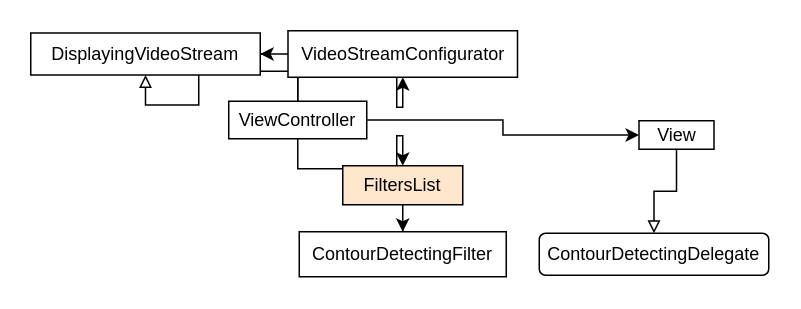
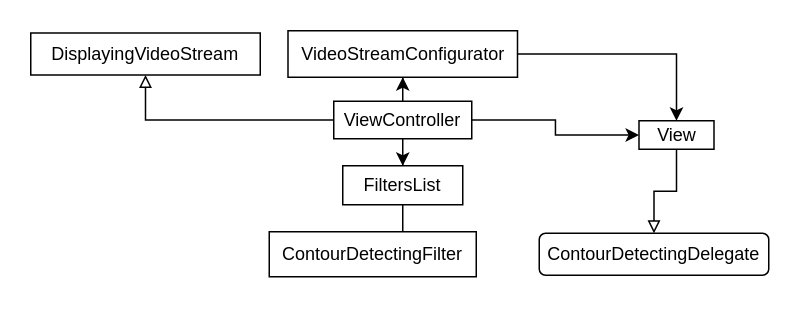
  <mxCell id="0" />
  <mxCell id="1" parent="0" />
  <mxCell id="2" value="" style="edgeStyle=orthogonalEdgeStyle;rounded=0;orthogonalLoop=1;jettySize=auto;html=1;" edge="1" parent="1" source="6" target="8"><mxGeometry relative="1" as="geometry" /></mxCell>
  <mxCell id="3" style="edgeStyle=orthogonalEdgeStyle;rounded=0;orthogonalLoop=1;jettySize=auto;html=1;entryX=0.5;entryY=1;entryDx=0;entryDy=0;" edge="1" parent="1" source="6" target="10"><mxGeometry relative="1" as="geometry" /></mxCell>
  <mxCell id="4" style="edgeStyle=orthogonalEdgeStyle;rounded=0;orthogonalLoop=1;jettySize=auto;html=1;" edge="1" parent="1" source="6" target="12"><mxGeometry relative="1" as="geometry" /></mxCell>
  <mxCell id="5" style="edgeStyle=orthogonalEdgeStyle;rounded=0;orthogonalLoop=1;jettySize=auto;html=1;endArrow=block;endFill=0;" edge="1" parent="1" source="6" target="15"><mxGeometry relative="1" as="geometry" /></mxCell>
- <mxCell id="6" value="ViewController" style="rounded=0;whiteSpace=wrap;html=1;" vertex="1" parent="1"><mxGeometry x="152" y="67" width="92" height="25" as="geometry" /></mxCell>
+ <mxCell id="6" value="ViewController" style="rounded=0;whiteSpace=wrap;html=1;" vertex="1" parent="1"><mxGeometry x="222" y="67" width="92" height="25" as="geometry" /></mxCell>
  <mxCell id="7" style="edgeStyle=orthogonalEdgeStyle;rounded=0;orthogonalLoop=1;jettySize=auto;html=1;endArrow=block;endFill=0;" edge="1" parent="1" source="8" target="14"><mxGeometry relative="1" as="geometry" /></mxCell>
  <mxCell id="8" value="View" style="rounded=0;whiteSpace=wrap;html=1;" vertex="1" parent="1"><mxGeometry x="425.5" y="80" width="50" height="19" as="geometry" /></mxCell>
- <mxCell id="9" style="edgeStyle=orthogonalEdgeStyle;rounded=0;orthogonalLoop=1;jettySize=auto;html=1;" edge="1" parent="1" source="10" target="15"><mxGeometry relative="1" as="geometry" /></mxCell>
+ <mxCell id="9" style="edgeStyle=orthogonalEdgeStyle;rounded=0;orthogonalLoop=1;jettySize=auto;html=1;" edge="1" parent="1" source="10" target="8"><mxGeometry relative="1" as="geometry" /></mxCell>
  <mxCell id="10" value="VideoStreamConfigurator" style="rounded=0;whiteSpace=wrap;html=1;" vertex="1" parent="1"><mxGeometry x="191.5" y="20" width="153" height="31" as="geometry" /></mxCell>
  <mxCell id="11" style="edgeStyle=orthogonalEdgeStyle;rounded=0;orthogonalLoop=1;jettySize=auto;html=1;" edge="1" parent="1" source="12" target="13"><mxGeometry relative="1" as="geometry" /></mxCell>
- <mxCell id="12" value="FiltersList" style="rounded=0;whiteSpace=wrap;html=1;fillColor=#ffe6cc;" vertex="1" parent="1"><mxGeometry x="228" y="110" width="80" height="26" as="geometry" /></mxCell>
- <mxCell id="13" value="ContourDetectingFilter" style="rounded=0;whiteSpace=wrap;html=1;" vertex="1" parent="1"><mxGeometry x="199" y="154" width="138" height="30" as="geometry" /></mxCell>
+ <mxCell id="12" value="FiltersList" style="rounded=0;whiteSpace=wrap;html=1;" vertex="1" parent="1"><mxGeometry x="228" y="110" width="80" height="26" as="geometry" /></mxCell>
+ <mxCell id="13" value="ContourDetectingFilter" style="rounded=0;whiteSpace=wrap;html=1;" vertex="1" parent="1"><mxGeometry x="179" y="154" width="138" height="30" as="geometry" /></mxCell>
  <mxCell id="14" value="ContourDetectingDelegate" style="rounded=1;whiteSpace=wrap;html=1;" vertex="1" parent="1"><mxGeometry x="359" y="155" width="153" height="28" as="geometry" /></mxCell>
  <mxCell id="15" value="DisplayingVideoStream" style="whiteSpace=wrap;html=1;rounded=0;" vertex="1" parent="1"><mxGeometry x="20" y="21.5" width="153" height="28" as="geometry" /></mxCell>
